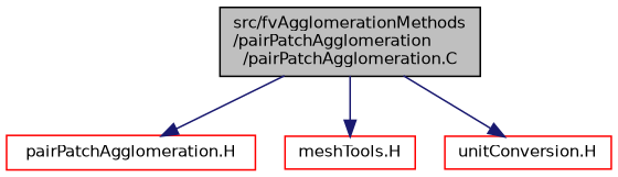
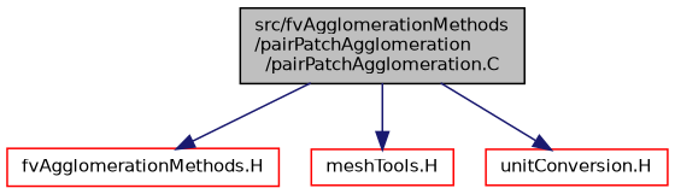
  digraph {
    node [color=red fontname=Helvetica fontsize=10 shape=record]
    edge [color=midnightblue fontname=Helvetica fontsize=10 labelfontname=Helvetica labelfontsize=10 style=solid]
    n1 [color=black fillcolor=grey75 fontcolor=black height=0.2 label="src/fvAgglomerationMethods\l/pairPatchAgglomeration\l/pairPatchAgglomeration.C" style=filled width=0.4]
-   n2 [height=0.2 label="pairPatchAgglomeration.H" width=0.4]
+   n2 [height=0.2 label="fvAgglomerationMethods.H" width=0.4]
    n3 [height=0.2 label="meshTools.H" width=0.4]
    n4 [height=0.2 label="unitConversion.H" width=0.4]
    n1 -> n2
    n1 -> n3
    n1 -> n4
  }
